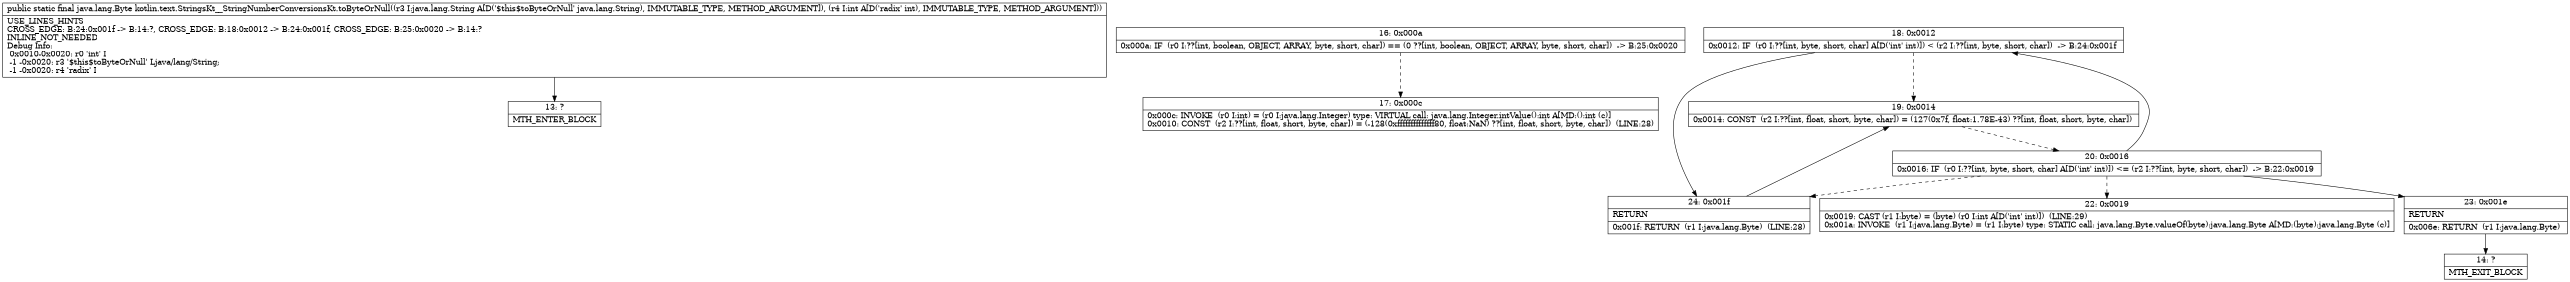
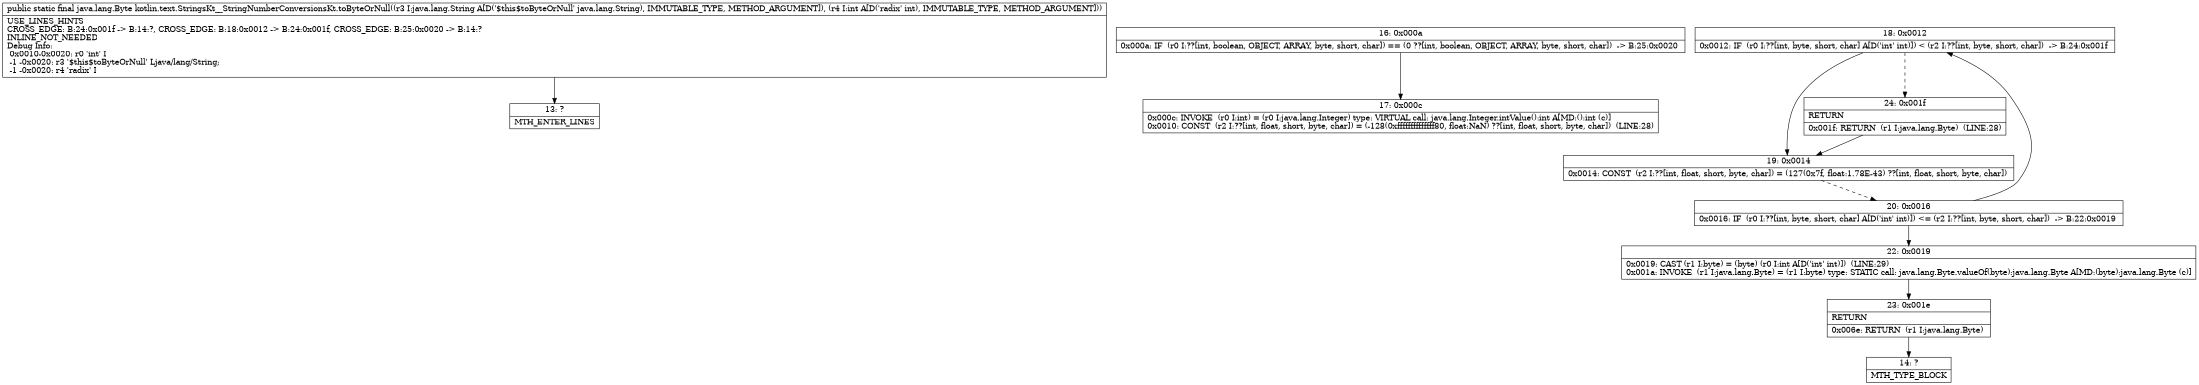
  digraph {
    node [shape=record]
-   n1 [label="{13\:\ ?|MTH_ENTER_BLOCK\l}"]
+   n1 [label="{13\:\ ?|MTH_ENTER_LINES\l}"]
    n2 [label="{16\:\ 0x000a|0x000a: IF  (r0 I:??[int, boolean, OBJECT, ARRAY, byte, short, char]) == (0 ??[int, boolean, OBJECT, ARRAY, byte, short, char])  \-\> B:25:0x0020 \l}"]
    n3 [label="{17\:\ 0x000c|0x000c: INVOKE  (r0 I:int) = (r0 I:java.lang.Integer) type: VIRTUAL call: java.lang.Integer.intValue():int A[MD:():int (c)]\l0x0010: CONST  (r2 I:??[int, float, short, byte, char]) = (\-128(0xffffffffffffff80, float:NaN) ??[int, float, short, byte, char])  (LINE:28)\l}"]
    n4 [label="{18\:\ 0x0012|0x0012: IF  (r0 I:??[int, byte, short, char] A[D('int' int)]) \< (r2 I:??[int, byte, short, char])  \-\> B:24:0x001f \l}"]
    n5 [label="{19\:\ 0x0014|0x0014: CONST  (r2 I:??[int, float, short, byte, char]) = (127(0x7f, float:1.78E\-43) ??[int, float, short, byte, char]) \l}"]
    n6 [label="{24\:\ 0x001f|RETURN\l|0x001f: RETURN  (r1 I:java.lang.Byte)  (LINE:28)\l}"]
    n7 [label="{20\:\ 0x0016|0x0016: IF  (r0 I:??[int, byte, short, char] A[D('int' int)]) \<= (r2 I:??[int, byte, short, char])  \-\> B:22:0x0019 \l}"]
    n8 [label="{22\:\ 0x0019|0x0019: CAST (r1 I:byte) = (byte) (r0 I:int A[D('int' int)])  (LINE:29)\l0x001a: INVOKE  (r1 I:java.lang.Byte) = (r1 I:byte) type: STATIC call: java.lang.Byte.valueOf(byte):java.lang.Byte A[MD:(byte):java.lang.Byte (c)]\l}"]
    n9 [label="{23\:\ 0x001e|RETURN\l|0x006e: RETURN  (r1 I:java.lang.Byte) \l}"]
-   n10 [label="{14\:\ ?|MTH_EXIT_BLOCK\l}"]
+   n10 [label="{14\:\ ?|MTH_TYPE_BLOCK\l}"]
    n11 [label="{public static final java.lang.Byte kotlin.text.StringsKt__StringNumberConversionsKt.toByteOrNull((r3 I:java.lang.String A[D('$this$toByteOrNull' java.lang.String), IMMUTABLE_TYPE, METHOD_ARGUMENT]), (r4 I:int A[D('radix' int), IMMUTABLE_TYPE, METHOD_ARGUMENT]))  | USE_LINES_HINTS\lCROSS_EDGE: B:24:0x001f \-\> B:14:?, CROSS_EDGE: B:18:0x0012 \-\> B:24:0x001f, CROSS_EDGE: B:25:0x0020 \-\> B:14:?\lINLINE_NOT_NEEDED\lDebug Info:\l  0x0010\-0x0020: r0 'int' I\l  \-1 \-0x0020: r3 '$this$toByteOrNull' Ljava\/lang\/String;\l  \-1 \-0x0020: r4 'radix' I\l}"]
-   n2 -> n3 [style=dashed]
-   n4 -> n5 [style=dashed]
-   n4 -> n6
+   n2 -> n3 [style=solid]
+   n4 -> n5 [style=solid]
+   n4 -> n6 [style=dashed]
    n5 -> n7 [style=dashed]
    n6 -> n5
    n7 -> n4
-   n7 -> n6 [style=dashed]
-   n7 -> n8 [style=dashed]
-   n7 -> n9
+   n7 -> n8
+   n8 -> n9
    n9 -> n10
    n11 -> n1
  }
